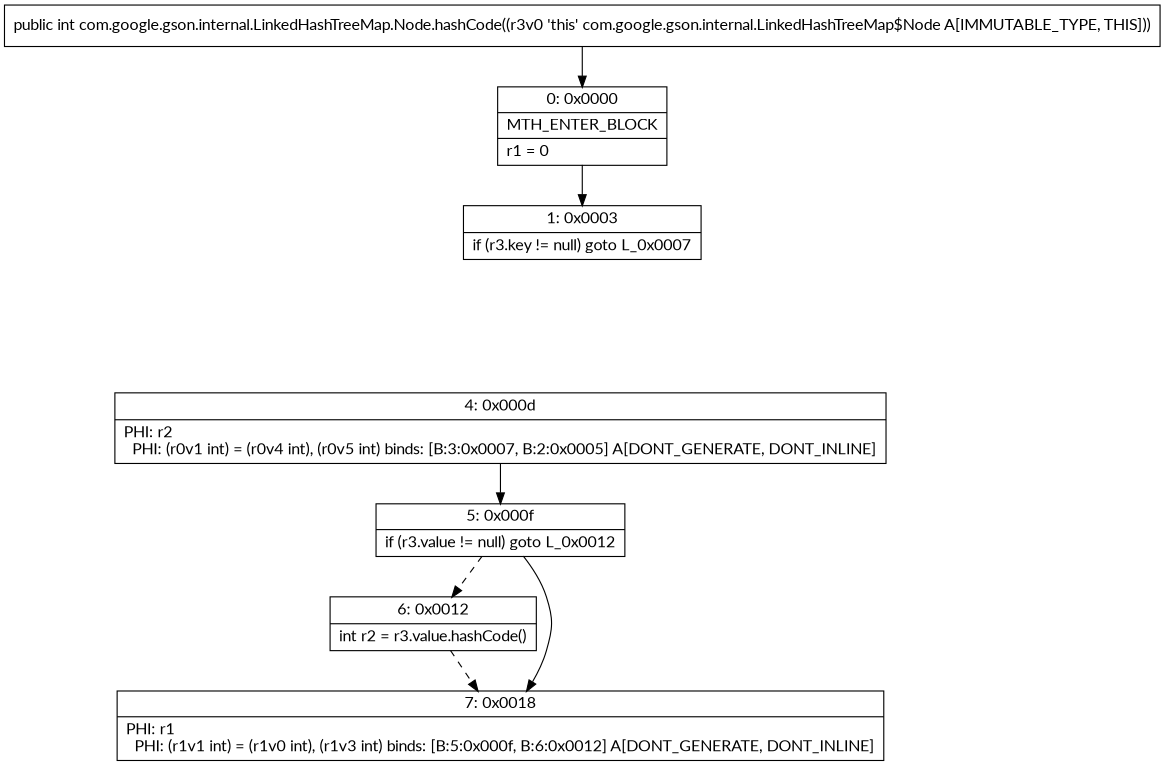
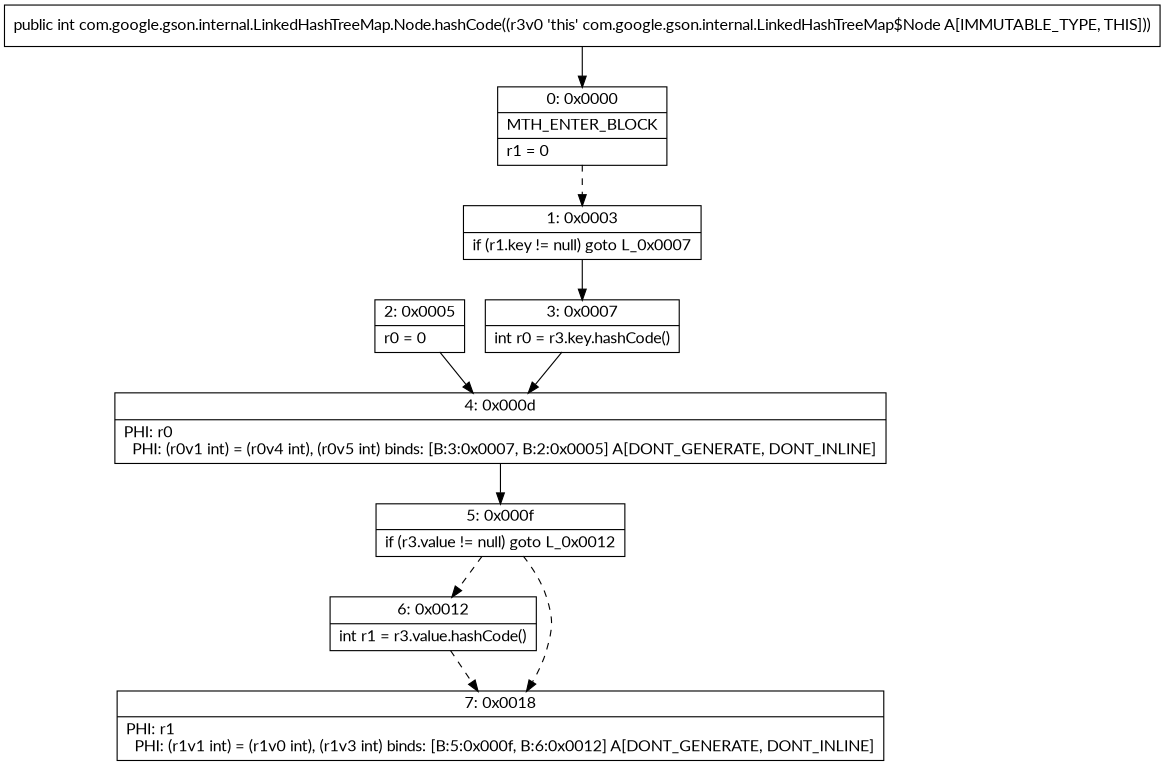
  digraph {
    fontname=Lato
    node [fontname=Lato shape=record]
    edge [fontname=Lato]
    n1 [label="{0\:\ 0x0000|MTH_ENTER_BLOCK\l|r1 = 0\l}"]
-   n2 [label="{1\:\ 0x0003|if (r3.key != null) goto L_0x0007\l}"]
-   n5 [label="{4\:\ 0x000d|PHI: r2 \l  PHI: (r0v1 int) = (r0v4 int), (r0v5 int) binds: [B:3:0x0007, B:2:0x0005] A[DONT_GENERATE, DONT_INLINE]\l}"]
+   n2 [label="{1\:\ 0x0003|if (r1.key != null) goto L_0x0007\l}"]
+   n3 [label="{3\:\ 0x0007|int r0 = r3.key.hashCode()\l}"]
+   n4 [label="{2\:\ 0x0005|r0 = 0\l}"]
+   n5 [label="{4\:\ 0x000d|PHI: r0 \l  PHI: (r0v1 int) = (r0v4 int), (r0v5 int) binds: [B:3:0x0007, B:2:0x0005] A[DONT_GENERATE, DONT_INLINE]\l}"]
    n6 [label="{5\:\ 0x000f|if (r3.value != null) goto L_0x0012\l}"]
-   n7 [label="{6\:\ 0x0012|int r2 = r3.value.hashCode()\l}"]
+   n7 [label="{6\:\ 0x0012|int r1 = r3.value.hashCode()\l}"]
    n8 [label="{7\:\ 0x0018|PHI: r1 \l  PHI: (r1v1 int) = (r1v0 int), (r1v3 int) binds: [B:5:0x000f, B:6:0x0012] A[DONT_GENERATE, DONT_INLINE]\l}"]
    n9 [label="{public int com.google.gson.internal.LinkedHashTreeMap.Node.hashCode((r3v0 'this' com.google.gson.internal.LinkedHashTreeMap$Node A[IMMUTABLE_TYPE, THIS])) }"]
-   n1 -> n2
+   n1 -> n2 [style=dashed]
+   n2 -> n3
+   n3 -> n5
+   n4 -> n5
    n5 -> n6
    n6 -> n7 [style=dashed]
-   n6 -> n8 [style=solid]
+   n6 -> n8 [style=dashed]
    n7 -> n8 [style=dashed]
    n9 -> n1
  }
